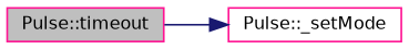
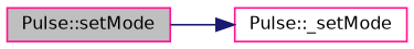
  digraph {
    rankdir=LR
    node [color=deeppink fontname=Helvetica fontsize=10 shape=record style=filled]
-   n1 [fillcolor=grey75 fontcolor=black height=0.2 label="Pulse::timeout" width=0.4]
+   n1 [fillcolor=grey75 fontcolor=black height=0.2 label="Pulse::setMode" width=0.4]
    n2 [fillcolor=white height=0.2 label="Pulse::_setMode" width=0.4]
    n1 -> n2 [color=midnightblue fontname=Helvetica fontsize=10 labelfontname=Helvetica labelfontsize=10 style=solid]
  }
